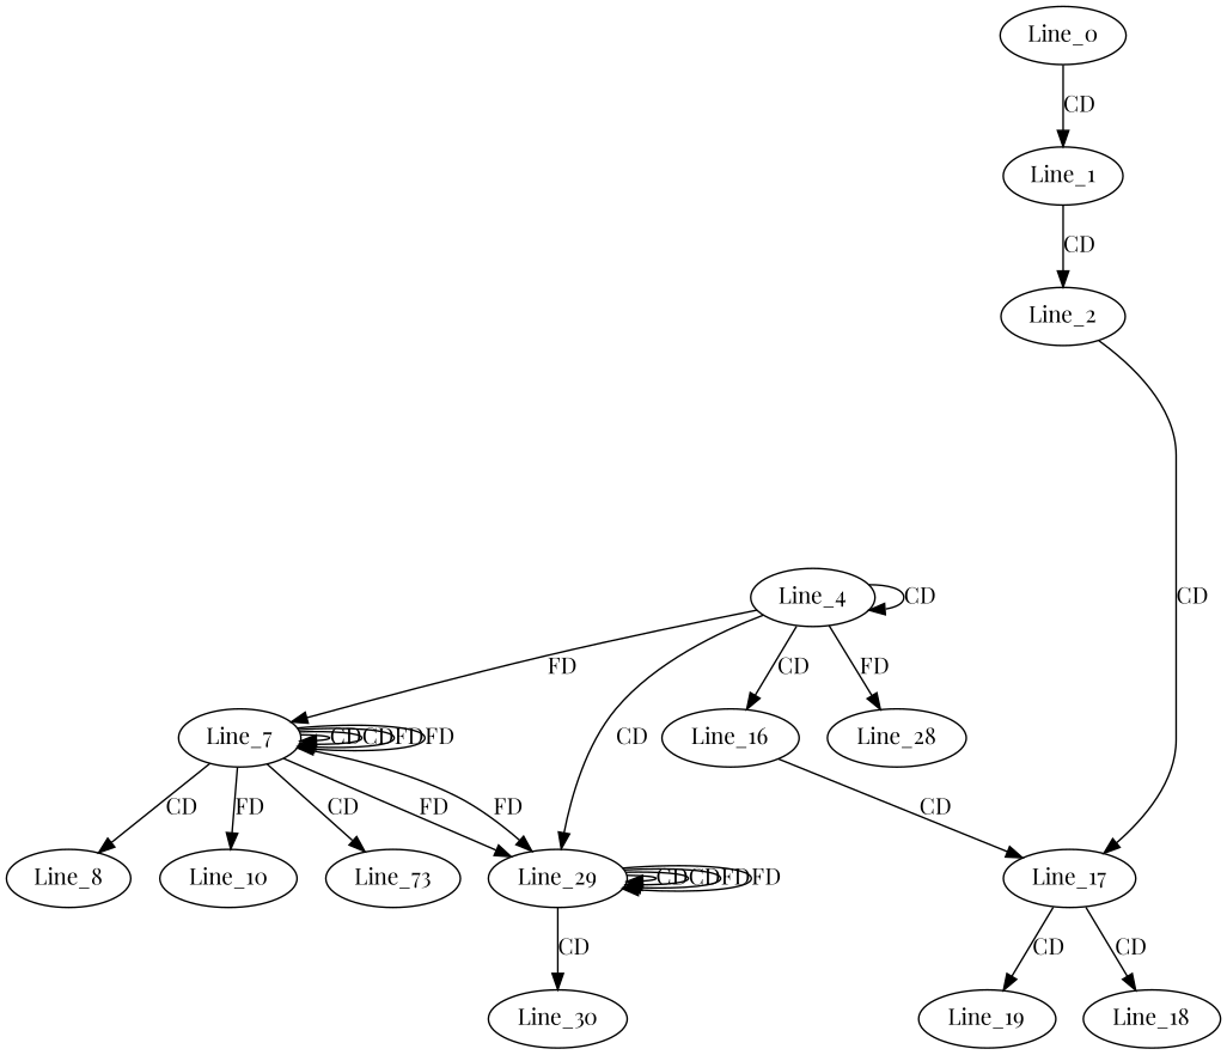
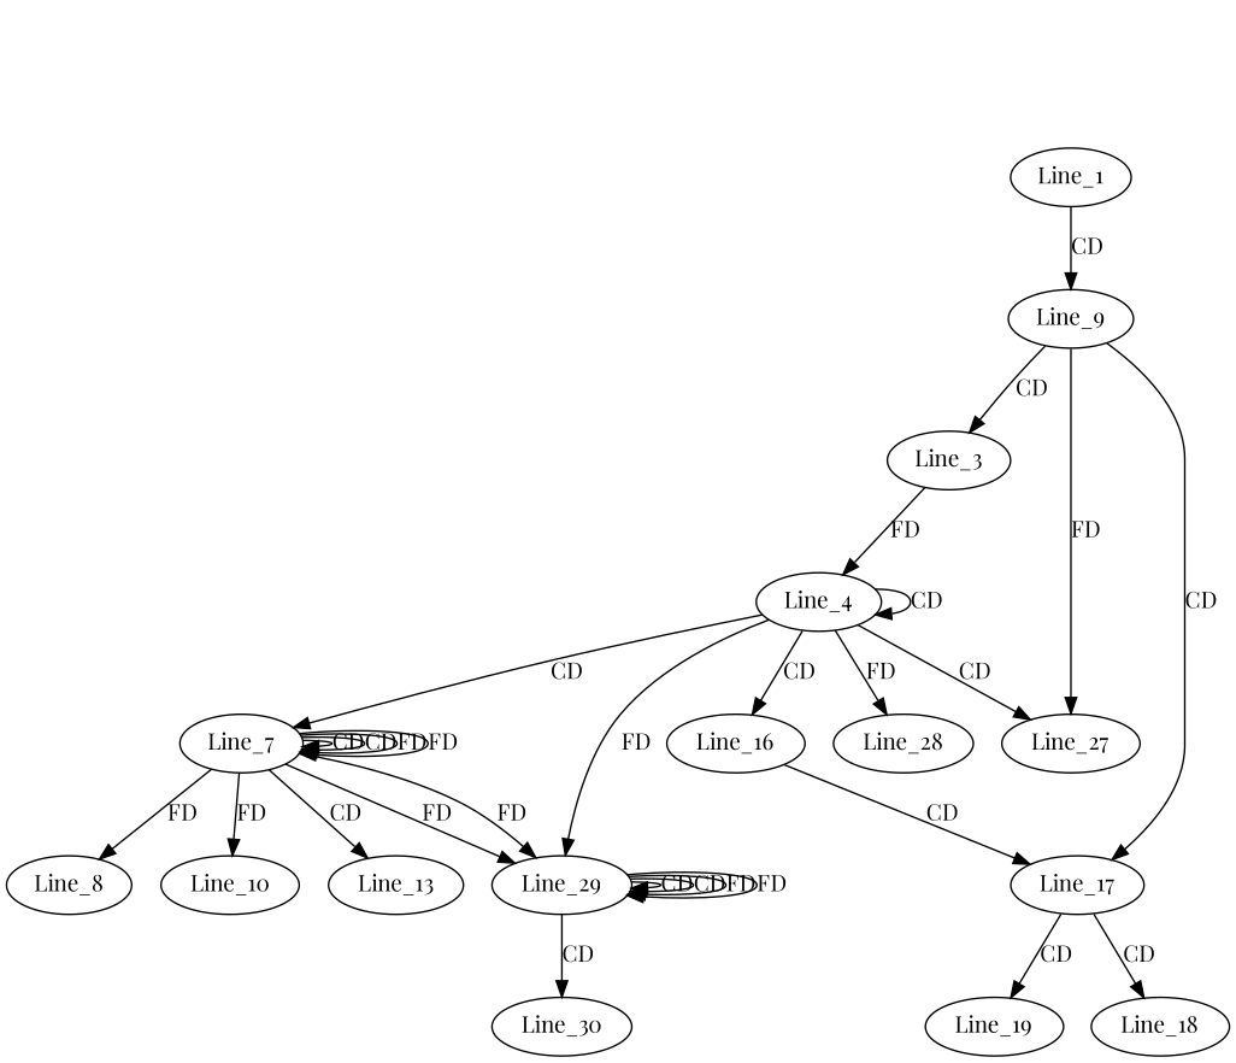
  digraph {
    fontname="Playfair Display"
    node [fontname="Playfair Display"]
    edge [fontname="Playfair Display"]
-   Line_0
    Line_1
-   Line_2
+   Line_2 [label=Line_9]
+   Line_3
+   Line_27
    Line_17
    Line_4
    Line_7
    Line_16
    Line_28
    Line_29
    Line_8
    Line_10
-   Line_13 [label=Line_73]
+   Line_13
    Line_30
    Line_18
    Line_19
-   Line_0 -> Line_1 [label=CD]
    Line_1 -> Line_2 [label=CD]
+   Line_2 -> Line_3 [label=CD]
+   Line_2 -> Line_27 [label=FD]
    Line_2 -> Line_17 [label=CD]
+   Line_3 -> Line_4 [label=FD]
    Line_17 -> Line_18 [label=CD]
    Line_17 -> Line_19 [label=CD]
+   Line_4 -> Line_27 [label=CD]
    Line_4 -> Line_4 [label=CD]
-   Line_4 -> Line_7 [label=FD]
+   Line_4 -> Line_7 [label=CD]
    Line_4 -> Line_16 [label=CD]
    Line_4 -> Line_28 [label=FD]
-   Line_4 -> Line_29 [label=CD]
+   Line_4 -> Line_29 [label=FD]
    Line_7 -> Line_7 [label=CD]
    Line_7 -> Line_7 [label=CD]
    Line_7 -> Line_7 [label=FD]
    Line_7 -> Line_7 [label=FD]
    Line_7 -> Line_29 [label=FD]
    Line_7 -> Line_29 [label=FD]
-   Line_7 -> Line_8 [label=CD]
+   Line_7 -> Line_8 [label=FD]
    Line_7 -> Line_10 [label=FD]
    Line_7 -> Line_13 [label=CD]
    Line_16 -> Line_17 [label=CD]
    Line_29 -> Line_29 [label=CD]
    Line_29 -> Line_29 [label=CD]
    Line_29 -> Line_29 [label=FD]
    Line_29 -> Line_29 [label=FD]
    Line_29 -> Line_30 [label=CD]
  }
